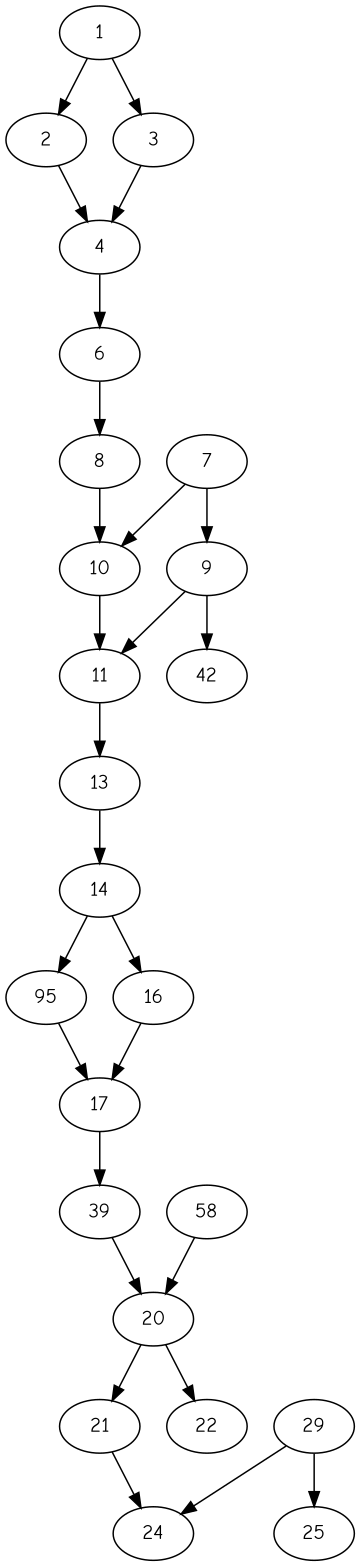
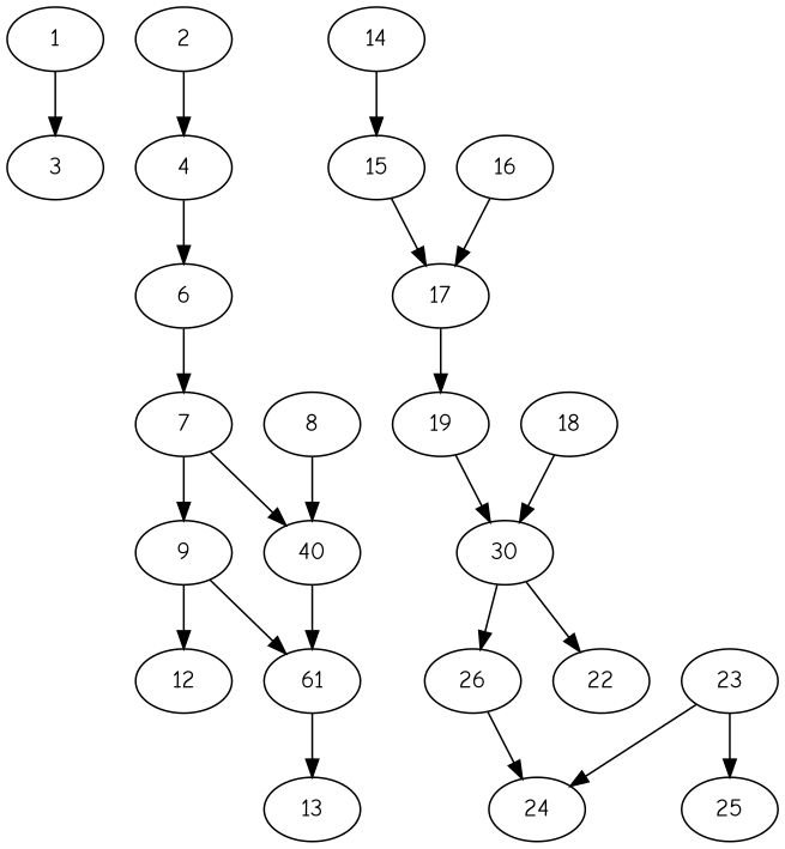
  digraph {
    fontname="Comic Neue"
    node [alpha=0.12 fontname="Comic Neue"]
    edge [fontname="Comic Neue"]
    1 [expect_size=31545344]
    2 [expect_size=7676928]
    3 [alpha=0.18 expect_size=17367040]
    4 [alpha=0.07 expect_size=52408320]
    6 [alpha=0.14 expect_size=46747648]
    7 [alpha=0.08 expect_size=37576704]
    9 [alpha=0.08 expect_size=8687616]
-   10 [alpha=0.10 expect_size=15903744]
+   10 [alpha=0.10 expect_size=15903744 label=40]
    8 [expect_size=27366400]
-   11 [alpha=0.15 expect_size=11384832]
-   12 [alpha=0.20 expect_size=39179264 label=42]
+   11 [alpha=0.15 expect_size=11384832 label=61]
+   12 [alpha=0.20 expect_size=39179264]
    13 [alpha=0.16 expect_size=21058560]
    14 [alpha=0.06 expect_size=15916032]
-   15 [alpha=0.16 expect_size=32959488 label=95]
+   15 [alpha=0.16 expect_size=32959488]
    16 [alpha=0.05 expect_size=16115712]
    17 [alpha=0.06 expect_size=50102272]
-   19 [alpha=0.18 expect_size=49633280 label=39]
-   18 [alpha=0.11 expect_size=20702208 label=58]
-   20 [alpha=0.03 expect_size=22221824]
-   21 [alpha=0.19 expect_size=46529536]
+   19 [alpha=0.18 expect_size=49633280]
+   18 [alpha=0.11 expect_size=20702208]
+   20 [alpha=0.03 expect_size=22221824 label=30]
+   21 [alpha=0.19 expect_size=46529536 label=26]
    22 [alpha=0.16 expect_size=34638848]
    24 [alpha=0.01 expect_size=24510464]
-   23 [alpha=0.18 expect_size=34178048 label=29]
+   23 [alpha=0.18 expect_size=34178048]
    25 [alpha=0.17 expect_size=37525504]
-   1 -> 2
    1 -> 3
    2 -> 4
-   3 -> 4
    4 -> 6
-   6 -> 8
+   6 -> 7
    7 -> 9
    7 -> 10
    9 -> 11
    9 -> 12
    10 -> 11
    8 -> 10
    11 -> 13
-   13 -> 14
    14 -> 15
-   14 -> 16
    15 -> 17
    16 -> 17
    17 -> 19
    19 -> 20
    18 -> 20
    20 -> 21
    20 -> 22
    21 -> 24
    23 -> 24
    23 -> 25
  }
